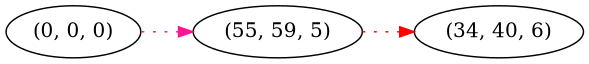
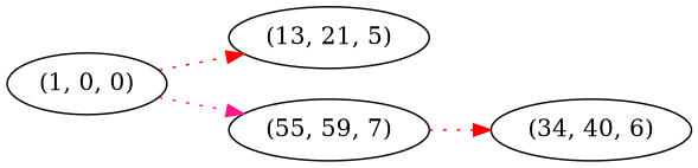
  digraph {
    rankdir=LR
    edge [color=red style=dotted]
-   "(0, 0, 0)"
-   "(55, 59, 7)" [label="(55, 59, 5)"]
+   "(0, 0, 0)" [label="(1, 0, 0)"]
+   "(13, 21, 5)"
+   "(55, 59, 7)"
    "(34, 40, 6)"
+   "(0, 0, 0)" -> "(13, 21, 5)"
    "(0, 0, 0)" -> "(55, 59, 7)" [color=deeppink]
    "(55, 59, 7)" -> "(34, 40, 6)"
  }
